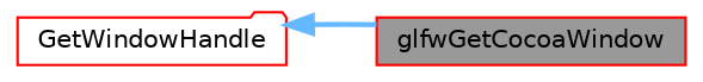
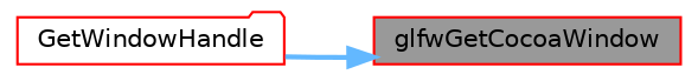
  digraph {
    rankdir=RL
    node [color=red fontname=Helvetica fontsize=10 style=filled]
    n1 [fillcolor=grey60 fontcolor=black height=0.2 label=glfwGetCocoaWindow shape=box width=0.4]
    n2 [fillcolor=white height=0.2 label=GetWindowHandle shape=folder width=0.4]
-   n2 -> n1 [color=steelblue1 dir=back fontname=Helvetica fontsize=10 labelfontname=Helvetica labelfontsize=10 style=bold]
+   n1 -> n2 [color=steelblue1 dir=back fontname=Helvetica fontsize=10 labelfontname=Helvetica labelfontsize=10 style=bold]
  }
